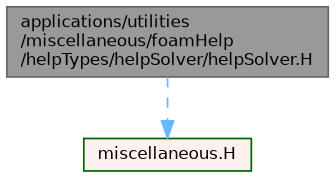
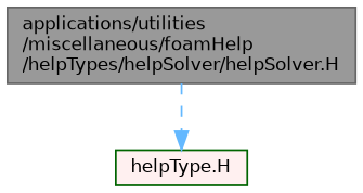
  digraph {
    node [fontname=Helvetica fontsize=10 shape=box style=filled]
    n1 [color=gray40 fillcolor=grey60 fontcolor=black height=0.2 label="applications/utilities\l/miscellaneous/foamHelp\l/helpTypes/helpSolver/helpSolver.H" width=0.4]
-   n2 [color=darkgreen fillcolor="#FFF0F0" height=0.2 label="miscellaneous.H" width=0.4]
+   n2 [color=darkgreen fillcolor="#FFF0F0" height=0.2 label="helpType.H" width=0.4]
    n1 -> n2 [color=steelblue1 fontname=Helvetica fontsize=10 labelfontname=Helvetica labelfontsize=10 style=dashed]
  }
